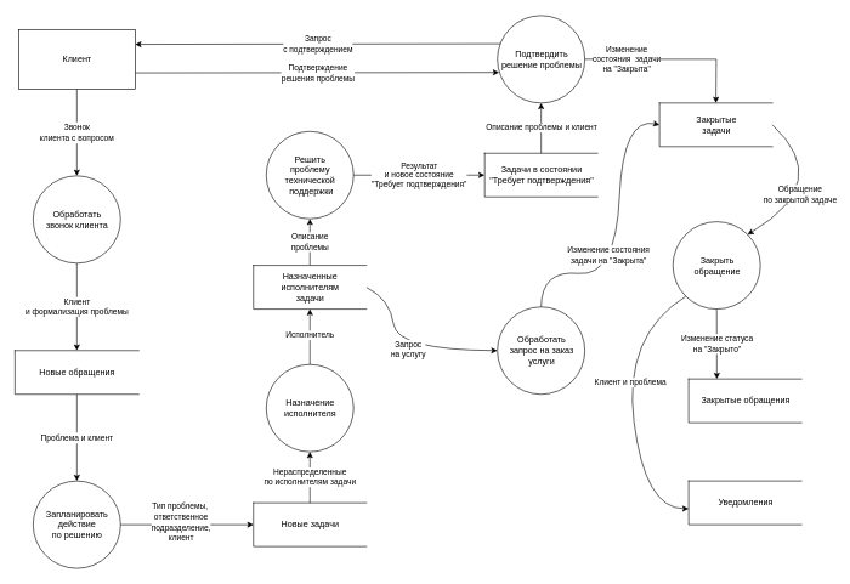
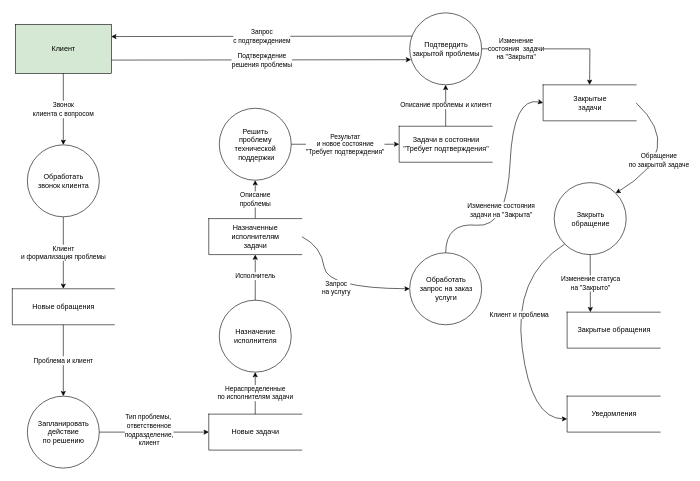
  <mxCell id="0" />
  <mxCell id="1" parent="0" />
- <mxCell id="2" value="&lt;font style=&quot;font-size: 12px;&quot;&gt;Клиент&lt;/font&gt;" style="html=1;dashed=0;whitespace=wrap;" parent="1" vertex="1"><mxGeometry x="25" y="40" width="160" height="81.88" as="geometry" /></mxCell>
+ <mxCell id="2" value="&lt;font style=&quot;font-size: 12px;&quot;&gt;Клиент&lt;/font&gt;" style="html=1;dashed=0;whitespace=wrap;fillColor=#d5e8d4;" parent="1" vertex="1"><mxGeometry x="25" y="40" width="160" height="81.88" as="geometry" /></mxCell>
  <mxCell id="3" value="Клиент &lt;br&gt;и формализация проблемы" style="endArrow=classic;html=1;rounded=0;exitX=0.5;exitY=1;exitDx=0;exitDy=0;" parent="1" source="5" target="4" edge="1"><mxGeometry width="50" height="50" relative="1" as="geometry"><mxPoint x="465" y="130" as="sourcePoint" /><mxPoint x="195" y="490" as="targetPoint" /></mxGeometry></mxCell>
  <mxCell id="4" value="Новые обращения" style="html=1;dashed=0;whitespace=wrap;shape=partialRectangle;right=0;" parent="1" vertex="1"><mxGeometry x="20" y="481" width="170" height="60" as="geometry" /></mxCell>
  <mxCell id="5" value="&lt;span style=&quot;&quot;&gt;Обработать&lt;br&gt;звонок клиента&lt;br&gt;&lt;/span&gt;" style="shape=ellipse;html=1;dashed=0;whitespace=wrap;perimeter=ellipsePerimeter;" parent="1" vertex="1"><mxGeometry x="45" y="241" width="120" height="120" as="geometry" /></mxCell>
  <mxCell id="6" value="&lt;span style=&quot;&quot;&gt;Запланировать&lt;br&gt;действие &lt;br&gt;по решению&lt;br&gt;&lt;/span&gt;" style="shape=ellipse;html=1;dashed=0;whitespace=wrap;perimeter=ellipsePerimeter;" parent="1" vertex="1"><mxGeometry x="45" y="660" width="120" height="120" as="geometry" /></mxCell>
  <mxCell id="7" value="Новые задачи" style="html=1;dashed=0;whitespace=wrap;shape=partialRectangle;right=0;" parent="1" vertex="1"><mxGeometry x="347.5" y="690" width="155" height="60" as="geometry" /></mxCell>
  <mxCell id="8" value="&lt;span style=&quot;&quot;&gt;Решить&lt;br&gt;проблему&lt;br&gt;технической&lt;br&gt;&amp;nbsp;поддержки&lt;br&gt;&lt;/span&gt;" style="shape=ellipse;html=1;dashed=0;whitespace=wrap;perimeter=ellipsePerimeter;" parent="1" vertex="1"><mxGeometry x="365" y="180" width="120" height="120" as="geometry" /></mxCell>
  <mxCell id="9" value="&lt;font style=&quot;font-size: 11px;&quot;&gt;Звонок &lt;br&gt;клиента с вопросом&lt;/font&gt;" style="endArrow=classic;html=1;rounded=0;fontSize=12;exitX=0.5;exitY=1;exitDx=0;exitDy=0;entryX=0.5;entryY=0;entryDx=0;entryDy=0;" parent="1" source="2" target="5" edge="1"><mxGeometry width="50" height="50" relative="1" as="geometry"><mxPoint x="945" y="520" as="sourcePoint" /><mxPoint x="995" y="470" as="targetPoint" /></mxGeometry></mxCell>
  <mxCell id="10" value="&lt;span style=&quot;font-size: 11px;&quot;&gt;Проблема и клиент&lt;/span&gt;" style="endArrow=classic;html=1;rounded=0;fontSize=12;exitX=0.5;exitY=1;exitDx=0;exitDy=0;entryX=0.5;entryY=0;entryDx=0;entryDy=0;" parent="1" edge="1"><mxGeometry width="50" height="50" relative="1" as="geometry"><mxPoint x="105" y="541" as="sourcePoint" /><mxPoint x="105" y="660" as="targetPoint" /></mxGeometry></mxCell>
  <mxCell id="11" value="&lt;span style=&quot;font-size: 11px;&quot;&gt;Тип проблемы,&amp;nbsp;&lt;br&gt;ответственное &lt;br&gt;подразделение,&lt;br&gt;клиент&lt;br&gt;&lt;/span&gt;" style="endArrow=classic;html=1;rounded=0;fontSize=12;exitX=1;exitY=0.5;exitDx=0;exitDy=0;entryX=0;entryY=0.5;entryDx=0;entryDy=0;" parent="1" source="6" target="7" edge="1"><mxGeometry x="-0.091" y="3" width="50" height="50" relative="1" as="geometry"><mxPoint x="475" y="590" as="sourcePoint" /><mxPoint x="285" y="730" as="targetPoint" /><mxPoint y="-1" as="offset" /></mxGeometry></mxCell>
  <mxCell id="12" value="&lt;span style=&quot;&quot;&gt;Обработать &lt;br&gt;запрос на заказ &lt;br&gt;услуги&lt;br&gt;&lt;/span&gt;" style="shape=ellipse;html=1;dashed=0;whitespace=wrap;perimeter=ellipsePerimeter;" parent="1" vertex="1"><mxGeometry x="682.5" y="421" width="120" height="120" as="geometry" /></mxCell>
  <mxCell id="13" value="Задачи в состоянии&lt;br&gt;&quot;Требует подтверждения&quot;" style="html=1;dashed=0;whitespace=wrap;shape=partialRectangle;right=0;" parent="1" vertex="1"><mxGeometry x="665" y="210" width="155" height="60" as="geometry" /></mxCell>
- <mxCell id="14" value="&lt;span style=&quot;&quot;&gt;Подтвердить &lt;br&gt;решение проблемы&lt;br&gt;&lt;/span&gt;" style="shape=ellipse;html=1;dashed=0;whitespace=wrap;perimeter=ellipsePerimeter;" parent="1" vertex="1"><mxGeometry x="682.5" y="20.94" width="120" height="120" as="geometry" /></mxCell>
+ <mxCell id="14" value="&lt;span style=&quot;&quot;&gt;Подтвердить &lt;br&gt;закрытой проблемы&lt;br&gt;&lt;/span&gt;" style="shape=ellipse;html=1;dashed=0;whitespace=wrap;perimeter=ellipsePerimeter;" parent="1" vertex="1"><mxGeometry x="682.5" y="20.94" width="120" height="120" as="geometry" /></mxCell>
  <mxCell id="15" value="Закрытые&lt;br&gt;задачи" style="html=1;dashed=0;whitespace=wrap;shape=partialRectangle;right=0;" parent="1" vertex="1"><mxGeometry x="905" y="140.94" width="155" height="60" as="geometry" /></mxCell>
  <mxCell id="16" value="&lt;span style=&quot;&quot;&gt;Закрыть&lt;br&gt;обращение&lt;br&gt;&lt;/span&gt;" style="shape=ellipse;html=1;dashed=0;whitespace=wrap;perimeter=ellipsePerimeter;" parent="1" vertex="1"><mxGeometry x="923.5" y="304" width="120" height="120" as="geometry" /></mxCell>
  <mxCell id="17" value="Закрытые обращения" style="html=1;dashed=0;whitespace=wrap;shape=partialRectangle;right=0;" parent="1" vertex="1"><mxGeometry x="945" y="520" width="155" height="60" as="geometry" /></mxCell>
  <mxCell id="18" value="Уведомления" style="html=1;dashed=0;whitespace=wrap;shape=partialRectangle;right=0;" parent="1" vertex="1"><mxGeometry x="945" y="660" width="155" height="60" as="geometry" /></mxCell>
  <mxCell id="19" value="&lt;span style=&quot;font-size: 11px;&quot;&gt;Запрос &lt;br&gt;с подтверждением&lt;/span&gt;" style="endArrow=classic;html=1;rounded=0;fontSize=12;entryX=1;entryY=0.25;entryDx=0;entryDy=0;exitX=0.035;exitY=0.323;exitDx=0;exitDy=0;exitPerimeter=0;" parent="1" source="14" target="2" edge="1"><mxGeometry width="50" height="50" relative="1" as="geometry"><mxPoint x="365" y="60" as="sourcePoint" /><mxPoint x="115" y="251" as="targetPoint" /></mxGeometry></mxCell>
  <mxCell id="20" value="&lt;span style=&quot;font-size: 11px;&quot;&gt;Подтверждение&lt;br&gt;решения проблемы&lt;br&gt;&lt;/span&gt;" style="endArrow=classic;html=1;rounded=0;fontSize=12;entryX=0.019;entryY=0.651;entryDx=0;entryDy=0;entryPerimeter=0;exitX=1.004;exitY=0.729;exitDx=0;exitDy=0;exitPerimeter=0;" parent="1" source="2" target="14" edge="1"><mxGeometry width="50" height="50" relative="1" as="geometry"><mxPoint x="195" y="90" as="sourcePoint" /><mxPoint x="365" y="99" as="targetPoint" /></mxGeometry></mxCell>
  <mxCell id="21" value="Описание &lt;br&gt;проблемы" style="endArrow=classic;html=1;rounded=0;fontSize=11;exitX=0.5;exitY=0;exitDx=0;exitDy=0;entryX=0.5;entryY=1;entryDx=0;entryDy=0;" parent="1" source="30" target="8" edge="1"><mxGeometry width="50" height="50" relative="1" as="geometry"><mxPoint x="782.5" y="565.53" as="sourcePoint" /><mxPoint x="555" y="310" as="targetPoint" /></mxGeometry></mxCell>
  <mxCell id="22" value="Запрос&lt;br&gt;на услугу" style="curved=1;endArrow=classic;html=1;rounded=0;fontSize=11;entryX=0;entryY=0.5;entryDx=0;entryDy=0;exitX=1;exitY=0.5;exitDx=0;exitDy=0;" parent="1" source="30" target="12" edge="1"><mxGeometry width="50" height="50" relative="1" as="geometry"><mxPoint x="882.5" y="565.53" as="sourcePoint" /><mxPoint x="974.5" y="329.53" as="targetPoint" /><Array as="points"><mxPoint x="535" y="410" /><mxPoint x="545" y="480" /></Array></mxGeometry></mxCell>
  <mxCell id="23" value="Результат &lt;br&gt;и&amp;nbsp;новое состояние&lt;br&gt;&quot;Требует подтверждения&quot;" style="endArrow=classic;html=1;rounded=0;fontSize=11;entryX=0;entryY=0.5;entryDx=0;entryDy=0;exitX=1;exitY=0.5;exitDx=0;exitDy=0;" parent="1" source="8" target="13" edge="1"><mxGeometry width="50" height="50" relative="1" as="geometry"><mxPoint x="605" y="120" as="sourcePoint" /><mxPoint x="972.5" y="205.53" as="targetPoint" /></mxGeometry></mxCell>
  <mxCell id="24" value="Описание проблемы и клиент" style="endArrow=classic;html=1;rounded=0;fontSize=11;entryX=0.5;entryY=1;entryDx=0;entryDy=0;exitX=0.5;exitY=0;exitDx=0;exitDy=0;" parent="1" source="13" target="14" edge="1"><mxGeometry width="50" height="50" relative="1" as="geometry"><mxPoint x="732.5" y="125.53" as="sourcePoint" /><mxPoint x="792.5" y="256.53" as="targetPoint" /></mxGeometry></mxCell>
  <mxCell id="25" value="Изменение состояния &lt;br&gt;задачи&amp;nbsp;на&amp;nbsp;&quot;Закрыта&quot;" style="endArrow=classic;html=1;fontSize=11;exitX=0.5;exitY=0;exitDx=0;exitDy=0;entryX=0;entryY=0.5;entryDx=0;entryDy=0;curved=1;" parent="1" source="12" target="15" edge="1"><mxGeometry x="-0.139" y="11" width="50" height="50" relative="1" as="geometry"><mxPoint x="792.5" y="376.53" as="sourcePoint" /><mxPoint x="792.5" y="256.53" as="targetPoint" /><Array as="points"><mxPoint x="743" y="370" /><mxPoint x="845" y="380" /><mxPoint x="855" y="160" /></Array><mxPoint as="offset" /></mxGeometry></mxCell>
  <mxCell id="26" value="Изменение &lt;br&gt;состояния&amp;nbsp; задачи&lt;br&gt;на &quot;Закрыта&quot;" style="endArrow=classic;html=1;rounded=0;fontSize=11;exitX=1;exitY=0.5;exitDx=0;exitDy=0;entryX=0.5;entryY=0;entryDx=0;entryDy=0;" parent="1" source="14" target="15" edge="1"><mxGeometry x="-0.519" width="50" height="50" relative="1" as="geometry"><mxPoint x="842.5" y="-3.53" as="sourcePoint" /><mxPoint x="1042.5" y="15.53" as="targetPoint" /><Array as="points"><mxPoint x="983" y="81" /></Array><mxPoint as="offset" /></mxGeometry></mxCell>
  <mxCell id="27" value="Обращение&lt;br&gt;по закрытой задаче" style="curved=1;endArrow=classic;html=1;rounded=0;exitX=1;exitY=0.5;exitDx=0;exitDy=0;entryX=1;entryY=0;entryDx=0;entryDy=0;" parent="1" source="15" target="16" edge="1"><mxGeometry x="0.293" y="-9" width="50" height="50" relative="1" as="geometry"><mxPoint x="1151.5" y="181.53" as="sourcePoint" /><mxPoint x="1262.5" y="165.53" as="targetPoint" /><Array as="points"><mxPoint x="1145" y="250" /></Array><mxPoint as="offset" /></mxGeometry></mxCell>
  <mxCell id="28" value="&lt;span style=&quot;&quot;&gt;Назначение &lt;br&gt;исполнителя&lt;br&gt;&lt;/span&gt;" style="shape=ellipse;html=1;dashed=0;whitespace=wrap;perimeter=ellipsePerimeter;" parent="1" vertex="1"><mxGeometry x="365" y="500" width="120" height="120" as="geometry" /></mxCell>
  <mxCell id="29" value="Нераспределенные &lt;br&gt;по исполнителям задачи" style="endArrow=classic;html=1;rounded=0;fontSize=11;entryX=0.5;entryY=1;entryDx=0;entryDy=0;exitX=0.5;exitY=0;exitDx=0;exitDy=0;" parent="1" source="7" target="28" edge="1"><mxGeometry width="50" height="50" relative="1" as="geometry"><mxPoint x="792.5" y="575.53" as="sourcePoint" /><mxPoint x="792.5" y="496.53" as="targetPoint" /><Array as="points"><mxPoint x="425" y="640" /></Array></mxGeometry></mxCell>
  <mxCell id="30" value="Назначенные &lt;br&gt;исполнителям&lt;br&gt;задачи" style="html=1;dashed=0;whitespace=wrap;shape=partialRectangle;right=0;" parent="1" vertex="1"><mxGeometry x="347.5" y="364" width="155" height="60" as="geometry" /></mxCell>
  <mxCell id="31" value="Исполнитель" style="endArrow=classic;html=1;rounded=0;fontSize=11;exitX=0.5;exitY=0;exitDx=0;exitDy=0;entryX=0.5;entryY=1;entryDx=0;entryDy=0;" parent="1" source="28" target="30" edge="1"><mxGeometry x="0.053" width="50" height="50" relative="1" as="geometry"><mxPoint x="425" y="340" as="sourcePoint" /><mxPoint x="415" y="410" as="targetPoint" /><Array as="points" /><mxPoint as="offset" /></mxGeometry></mxCell>
  <mxCell id="32" value="Изменение статуса&lt;br&gt;на &quot;Закрыто&quot;" style="endArrow=classic;html=1;curved=1;exitX=0.5;exitY=1;exitDx=0;exitDy=0;entryX=0.25;entryY=0;entryDx=0;entryDy=0;" parent="1" source="16" target="17" edge="1"><mxGeometry width="50" height="50" relative="1" as="geometry"><mxPoint x="905" y="440" as="sourcePoint" /><mxPoint x="895" y="540" as="targetPoint" /></mxGeometry></mxCell>
  <mxCell id="33" value="Клиент и проблема" style="curved=1;endArrow=classic;html=1;rounded=0;exitX=0;exitY=1;exitDx=0;exitDy=0;entryX=0;entryY=0.633;entryDx=0;entryDy=0;entryPerimeter=0;" parent="1" source="16" target="18" edge="1"><mxGeometry x="-0.17" y="2" width="50" height="50" relative="1" as="geometry"><mxPoint x="869.07" y="435.68" as="sourcePoint" /><mxPoint x="834.996" y="586.314" as="targetPoint" /><Array as="points"><mxPoint x="855" y="460" /><mxPoint x="885" y="698" /></Array><mxPoint as="offset" /></mxGeometry></mxCell>
